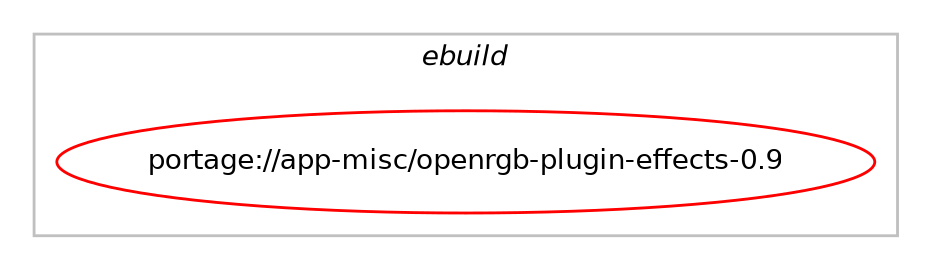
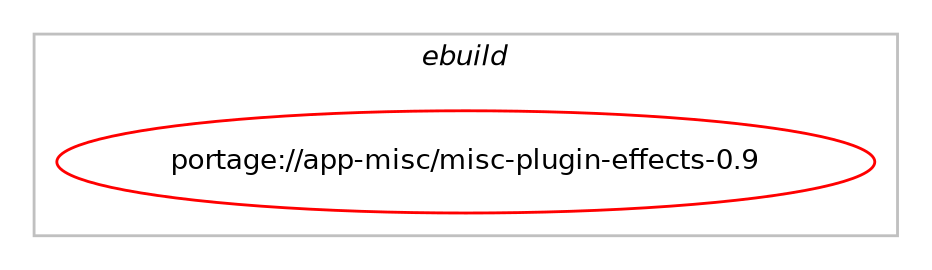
  digraph {
    compound=true
    concentrate=true
    fontname=Helvetica
    fontsize=10
    newrank=true
    rankdir=LR
    ranksep=1.5
-   n1 [color=red fontname=Helvetica fontsize=10 label="portage://app-misc/openrgb-plugin-effects-0.9" width=4]
+   n1 [color=red fontname=Helvetica fontsize=10 label="portage://app-misc/misc-plugin-effects-0.9" width=4]
    subgraph cluster_1 {
      color=gray
      label=<<i>ebuild</i>>
      n1
    }
    subgraph cluster_2 {
      color=gray
      label=<<i>dependencies</i>>
      subgraph cluster_3 {
        color=gray
        fillcolor="#eeeeee"
        label=<<i>compile</i>>
        style=filled
      }
      subgraph cluster_4 {
        color=gray
        fillcolor="#eeeeee"
        label=<<i>compile and run</i>>
        style=filled
      }
      subgraph cluster_5 {
        color=gray
        fillcolor="#eeeeee"
        label=<<i>run</i>>
        style=filled
      }
    }
    subgraph cluster_6 {
      color=gray
      label=<<i>candidates</i>>
      rank=same
    }
  }
